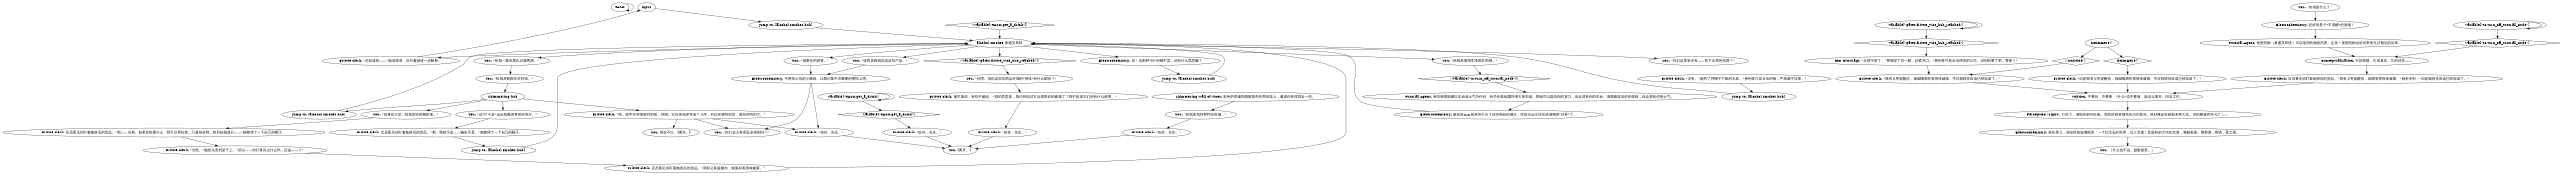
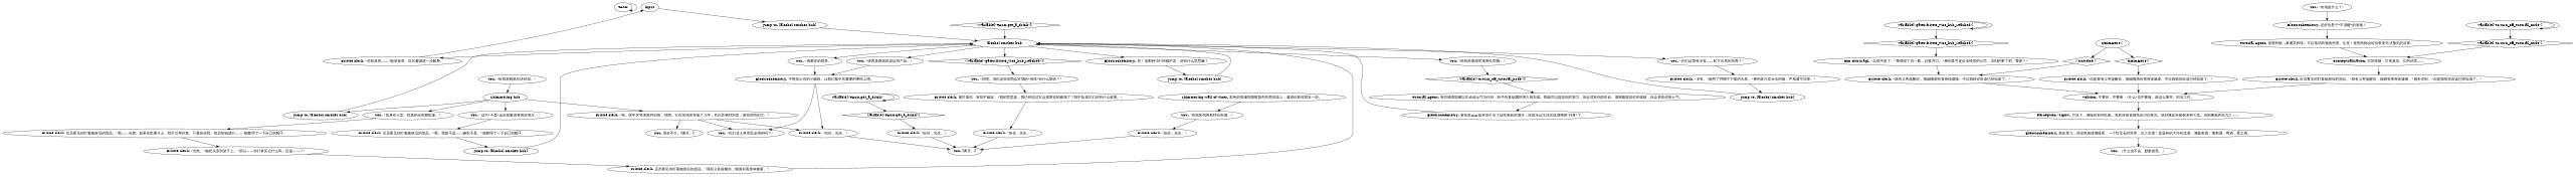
  digraph {
    n1 [label=TASK]
    n2 [label=input]
    n3 [label="Jump to: [alcohol smokes hub]"]
-   n4 [label="alcohol smokes 鼻通灵和镁"]
+   n4 [label="alcohol smokes hub"]
    n5 [label="Electrochemistry: 不用担心你的小脑袋。让我们集中在重要的事情上吧。"]
    n6 [label="Frittte clerk: “给你，先生。”"]
    n7 [label="You: “你们这儿有卖思必得的吗？”"]
    n8 [label="You: [离开。]"]
    n9 [label="Frittte clerk: “当然。”她把头歪到架子上。“所以……你打算买点什么吗，还是……？”"]
    n10 [label="Frittte clerk: 店员看见你盯着她身后的货品。“我有义务提醒你，烟酒有害身体健康。”"]
    n11 [label="Frittte clerk: “但是我有义务提醒你，抽烟喝酒有害身体健康。不过我猜你应该已经知道了。”"]
    n12 [label="Volition: 不要问，不要看，*什么*也不要做。就这么离开。回去工作。"]
    n13 [label="Perception (Sight): 灯光下，酒瓶在朝你眨眼。包装好的香烟也在闪闪发光。就好像是在窥视某种天堂。你的膝盖有些无力……"]
    n14 [label="Kim Kitsuragi: “当然不是了，”警督瞪了你一眼，赶紧开口。“弗利多可是合法经营的公司。没别的事了吧，警探？”"]
    n15 [label="Frittte clerk: “我有义务提醒你，抽烟喝酒有害身体健康。不过我猜你应该已经知道了。”"]
    n16 [label="Electrochemistry: 切！连那种*好*药都不卖，还有什么意思嘛？"]
-   n17 [label="You: “给我一瓶高度比尔森啤酒。”"]
    n18 [label="!(Variable[\"gates.frittte_vice_hub_reached\"])" shape=diamond]
    n19 [label="Frittte clerk: “你知道的……”她耸耸肩，没兴趣做进一步解释。"]
    n20 [label="You: “感谢你的回答。”"]
    n21 [label="You: “给我来瓶海军准将红郎姆。”"]
    n22 [label="You: “请再多跟我说说这些产品。”"]
    n23 [label="You: “你们这里有没有……私下出售的东西？”"]
    n24 [label="Jump to: [alcohol smokes hub]"]
    n25 [label="You: 现在不行。[离开。]"]
    n26 [label="You: “灰域是什么？”"]
    n27 [label="Electrochemistry: 还好你是个*不清醒*的酒鬼！"]
    n28 [label="Tutorial Agent: 使用药物（鼻通灵和镁）可以抵消药物的伤害。注意！使用药物会给你带来无法预见的后果。"]
    n29 [label="Conceptualization: 它的美丽，它的真实，它的诗意……"]
    n30 [label="Frittte clerk: 店员看见你盯着她身后的货品。“我有义务提醒你，烟酒有害身体健康，”她补充到，“但是我猜你应该已经知道了。”"]
    n31 [label="Shimmering Wall of Vices: 彩色的香烟和酒瓶陈列在商店墙上，邀请你靠得再近一些。"]
    n32 [label="You: “给我来包阿斯特拉香烟。”"]
    n33 [label="Frittte clerk: “给你，先生。”"]
    n34 [label="Frittte clerk: “呃，陈年伏特加挺特别的，我猜。它在灰域里存放了几年，所以价格特别贵，酒劲也特别大。”"]
    n35 [label="You: （什么也不说。默默接受。）"]
    n36 [label="Shimmering hub"]
    n37 [label="You: “我身在天堂。我真的全部都想要。”"]
    n38 [label="You: “这可*不是*适合戒瘾患者的好地方。”"]
    n39 [label="Frittte clerk: 店员看见你盯着她身后的货品。“呃……当然。如果你想要什么，我可以帮你拿。只要告诉我，然后给钱就行……”她整理了一下自己的帽子。"]
    n40 [label="Frittte clerk: 店员看见你盯着她身后的货品。“呃，我猜不是……确实不是。”她整理了一下自己的帽子。"]
    n41 [label="Frittte clerk: “给你，先生。”"]
    n42 [label="Electrochemistry: 要知道——如果你不买下这些美丽的酒水，你就永远无法完成酒精的*任务*了。"]
    n43 [label="Jump to: [alcohol smokes hub]"]
    n44 [label="You: “给我来瓶陈年伏特加。”"]
    n45 [label="Variable[\"gates.frittte_vice_hub_reached\"]"]
    n46 [label="Variable[\"gates.frittte_vice_hub_reached\"]" shape=diamond]
    n47 [label="You: “好吧。消化这些东西会对我的*身体*有什么影响？”"]
    n48 [label="Frittte clerk: 她盯着你，有些不确定。“我的意思是，我已经说过它会损害你的健康了？我不知道它们还有什么效果。”"]
    n49 [label="Jump to: [alcohol smokes hub]"]
    n50 [label="Frittte clerk: “给你，先生。”"]
    n51 [label="Variable[\"tc.turn_off_tutorial_node\"]"]
    n52 [label="Variable[\"tc.turn_off_tutorial_node\"]" shape=diamond]
    n53 [label="!(Variable[\"tc.turn_off_tutorial_node\"])" shape=diamond]
    n54 [label="Tutorial Agent: 有些物质能够以生命或士气为代价，给予你基础属性强大的加成。香烟可以提高你的智力，但会消耗你的生命。酒精能提高你的体格，但会损伤你的士气。"]
    n55 [label="Electrochemistry: 就在那儿，深绿色的玻璃瓶里，一个红宝石的世界，沉入空虚！是温热的大河在流淌，满载美酒。葡萄酒，啤酒，爱之酒。"]
    n56 [label="Variable[\"TASK.get_a_drink\"]"]
    n57 [label="Variable[\"TASK.get_a_drink\"]" shape=diamond]
    n58 [label="!(Variable[\"TASK.get_a_drink\"])" shape=diamond]
    n59 [label="Frittte clerk: “没有。”她捋了捋帽子下面的头发。“弗利多只卖合法药物，严格遵守法律。”"]
    n60 [label="Jump to: [alcohol smokes hub]"]
    n61 [label="IsKimHere()"]
    n62 [label="IsKimHere()" shape=diamond]
    n63 [label="!(Untitled())" shape=diamond]
    n1 -> n1
    n2 -> n3
    n3 -> n4
    n4 -> n16
-   n4 -> n17
    n4 -> n18
    n4 -> n19
    n4 -> n20
    n4 -> n21
    n4 -> n22
    n4 -> n23
    n5 -> n6
    n5 -> n7
    n6 -> n8
    n9 -> n10
    n10 -> n4
    n11 -> n12
    n12 -> n13
    n13 -> n55
    n14 -> n15
    n15 -> n12
    n16 -> n43
-   n17 -> n44
    n18 -> n47
    n19 -> n2
    n20 -> n5
    n21 -> n53
    n22 -> n5
+   n23 -> n59
    n24 -> n4
    n26 -> n27
    n27 -> n28
    n28 -> n29
    n29 -> n30
    n30 -> n12
    n31 -> n32
    n32 -> n33
    n33 -> n8
    n34 -> n6
    n34 -> n7
    n34 -> n25
    n36 -> n24
    n36 -> n34
    n36 -> n37
    n36 -> n38
    n37 -> n39
    n38 -> n40
    n39 -> n9
    n40 -> n49
    n41 -> n8
    n42 -> n4
    n43 -> n4
    n44 -> n36
    n45 -> n45
    n45 -> n46
    n46 -> n14
    n47 -> n48
    n48 -> n50
    n49 -> n4
    n50 -> n8
    n51 -> n51
    n51 -> n52
    n52 -> n29
    n53 -> n54
    n54 -> n42
    n55 -> n35
    n56 -> n56
    n56 -> n57
    n57 -> n41
    n58 -> n4
    n59 -> n60
    n60 -> n4
    n61 -> n62
    n61 -> n63
    n62 -> n11
    n63 -> n15
  }
